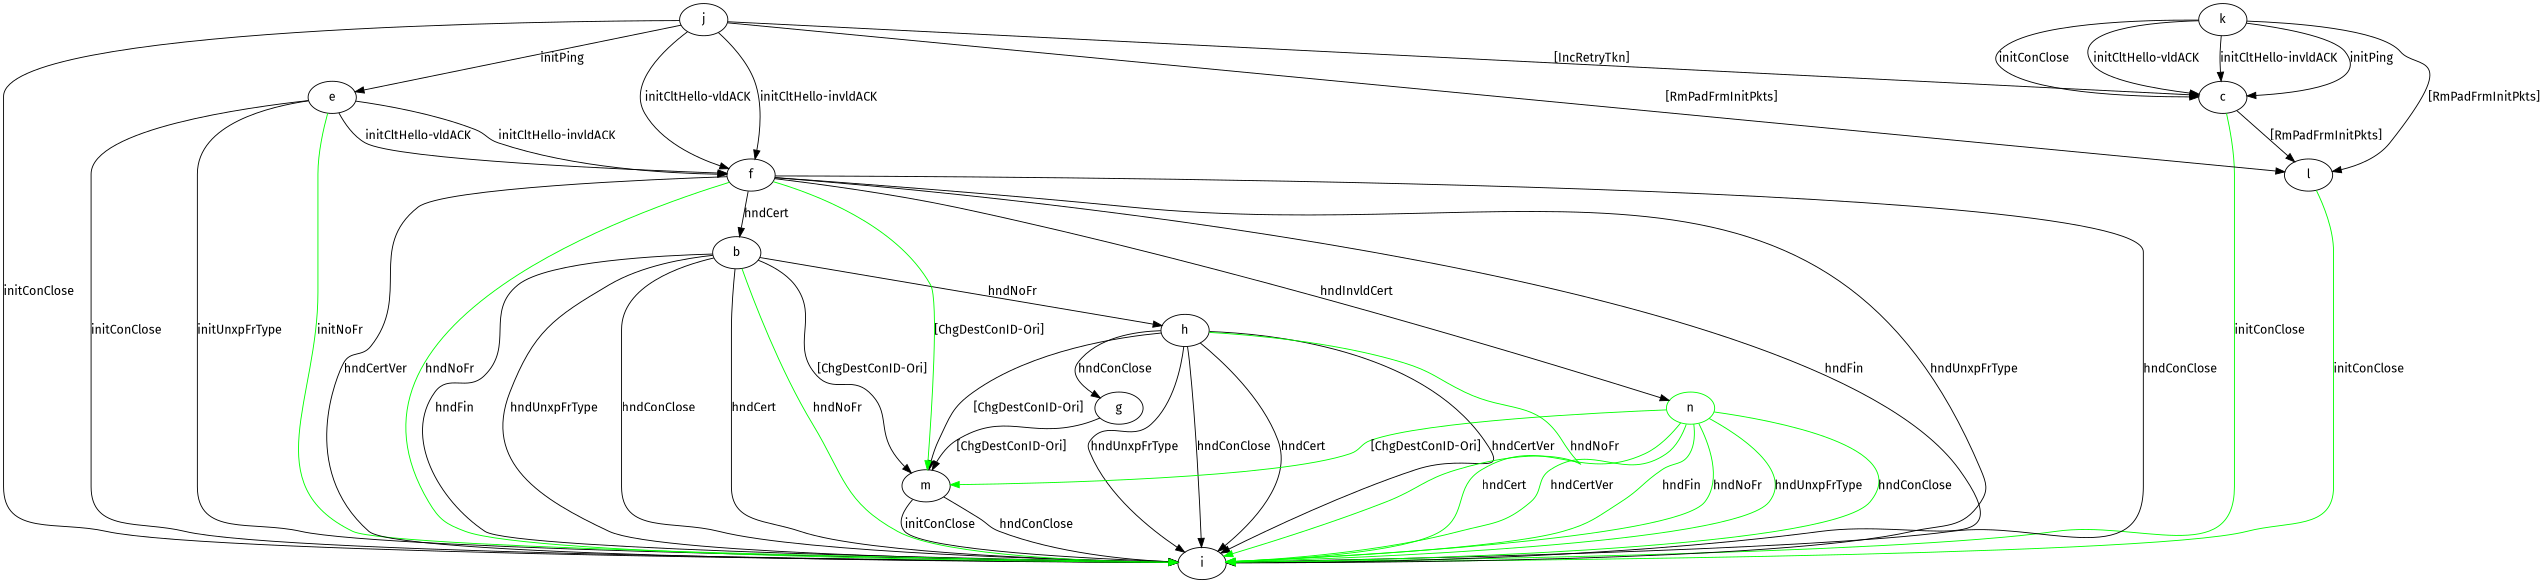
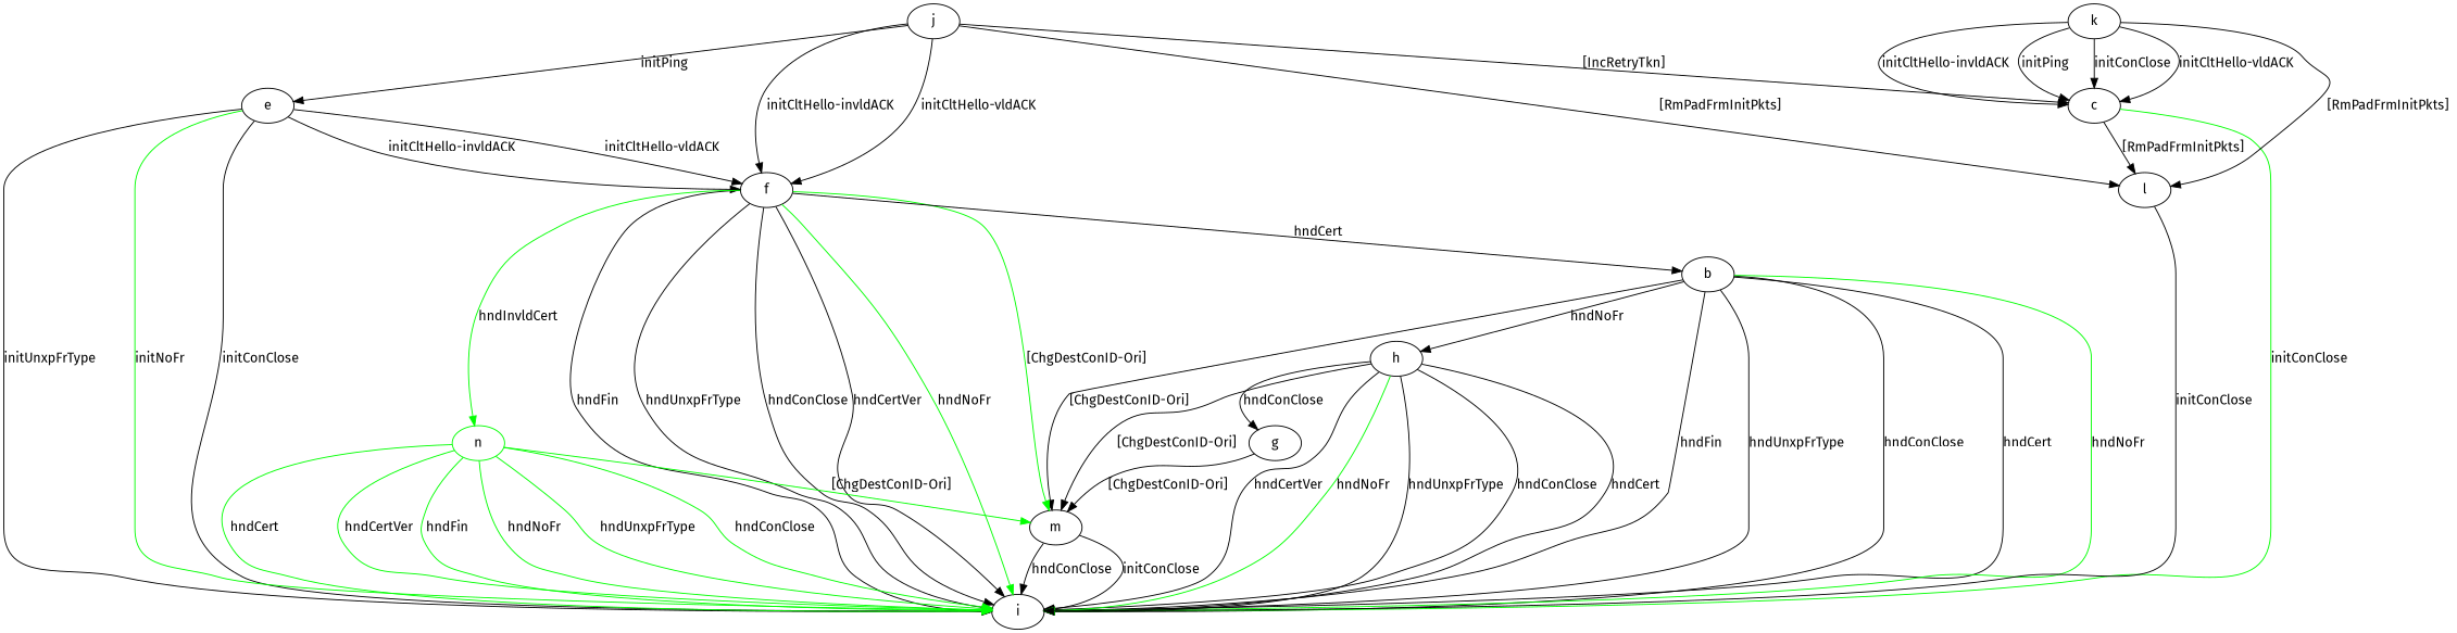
  digraph {
    fontname="Fira Sans"
    node [fontname="Fira Sans"]
    edge [fontname="Fira Sans"]
    m
    i
    b
    h
    g
    c
    l
    j
    e
    f
    n [color=green]
    k
    m -> i [label="initConClose "]
    m -> i [label="hndConClose "]
    b -> m [label="[ChgDestConID-Ori] "]
    b -> i [label="hndFin "]
    b -> i [label="hndUnxpFrType "]
    b -> i [label="hndConClose "]
    b -> i [label="hndCert "]
    b -> i [color=green label="hndNoFr "]
    b -> h [label="hndNoFr "]
    h -> m [label="[ChgDestConID-Ori] "]
    h -> i [label="hndUnxpFrType "]
    h -> i [label="hndConClose "]
    h -> i [label="hndCert "]
    h -> i [label="hndCertVer "]
    h -> i [color=green label="hndNoFr "]
    h -> g [label="hndConClose "]
    g -> m [label="[ChgDestConID-Ori] "]
    c -> i [color=green label="initConClose "]
    c -> l [label="[RmPadFrmInitPkts] "]
-   l -> i [label="initConClose " color=green]
-   j -> i [label="initConClose "]
+   l -> i [label="initConClose "]
    j -> c [label="[IncRetryTkn] "]
    j -> l [label="[RmPadFrmInitPkts] "]
    j -> e [label="initPing "]
    j -> f [label="initCltHello-vldACK "]
    j -> f [label="initCltHello-invldACK "]
    e -> i [label="initConClose "]
    e -> i [label="initUnxpFrType "]
    e -> i [color=green label="initNoFr "]
    e -> f [label="initCltHello-vldACK "]
    e -> f [label="initCltHello-invldACK "]
    f -> m [color=green label="[ChgDestConID-Ori] "]
    f -> i [label="hndFin "]
    f -> i [label="hndUnxpFrType "]
    f -> i [label="hndConClose "]
    f -> i [label="hndCertVer "]
    f -> i [color=green label="hndNoFr "]
    f -> b [label="hndCert "]
-   f -> n [color=black label="hndInvldCert "]
+   f -> n [color=green label="hndInvldCert "]
    n -> m [color=green label="[ChgDestConID-Ori] "]
    n -> i [color=green label="hndFin "]
    n -> i [color=green label="hndNoFr "]
    n -> i [color=green label="hndUnxpFrType "]
    n -> i [color=green label="hndConClose "]
    n -> i [color=green label="hndCert "]
    n -> i [color=green label="hndCertVer "]
    k -> c [label="initPing "]
    k -> c [label="initConClose "]
    k -> c [label="initCltHello-vldACK "]
    k -> c [label="initCltHello-invldACK "]
    k -> l [label="[RmPadFrmInitPkts] "]
  }
